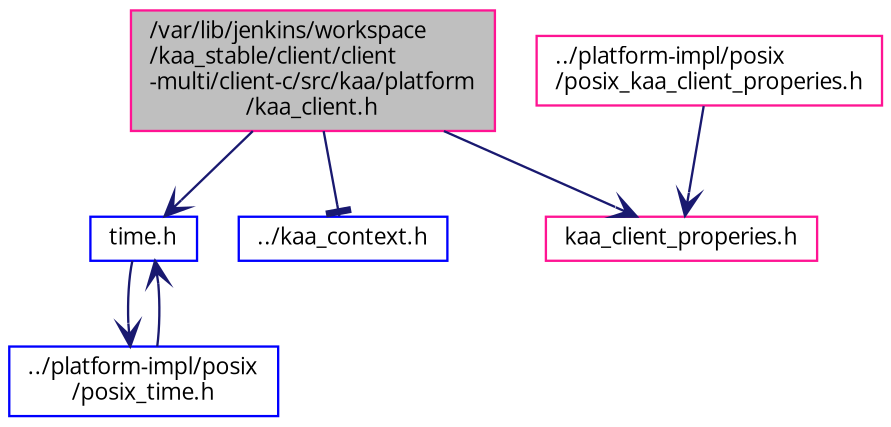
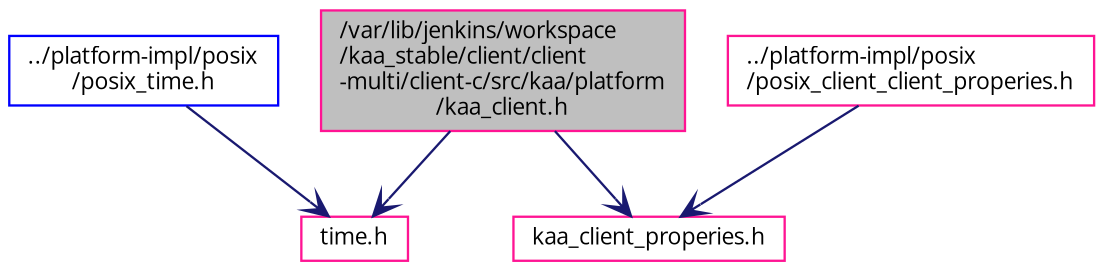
  digraph {
    fontname="Open Sans"
    node [color=deeppink fontname="Open Sans" fontsize=10 shape=record]
    edge [arrowhead=vee color=midnightblue fontname="Open Sans" fontsize=10 labelfontname=FreeSans labelfontsize=10 style=solid]
    n1 [fillcolor=grey75 fontcolor=black height=0.2 label="/var/lib/jenkins/workspace\l/kaa_stable/client/client\l-multi/client-c/src/kaa/platform\l/kaa_client.h" style=filled width=0.4]
-   n2 [color=blue height=0.2 label="time.h" width=0.4]
-   n3 [color=blue height=0.2 label="../kaa_context.h" width=0.4]
+   n2 [height=0.2 label="time.h" width=0.4]
    n4 [height=0.2 label="kaa_client_properies.h" width=0.4]
    n5 [color=blue height=0.2 label="../platform-impl/posix\l/posix_time.h" width=0.4]
-   n6 [height=0.2 label="../platform-impl/posix\l/posix_kaa_client_properies.h" width=0.4]
+   n6 [height=0.2 label="../platform-impl/posix\l/posix_client_client_properies.h" width=0.4]
    n1 -> n2
-   n1 -> n3 [arrowhead=tee]
    n1 -> n4
-   n2 -> n5
    n5 -> n2
    n6 -> n4
  }
